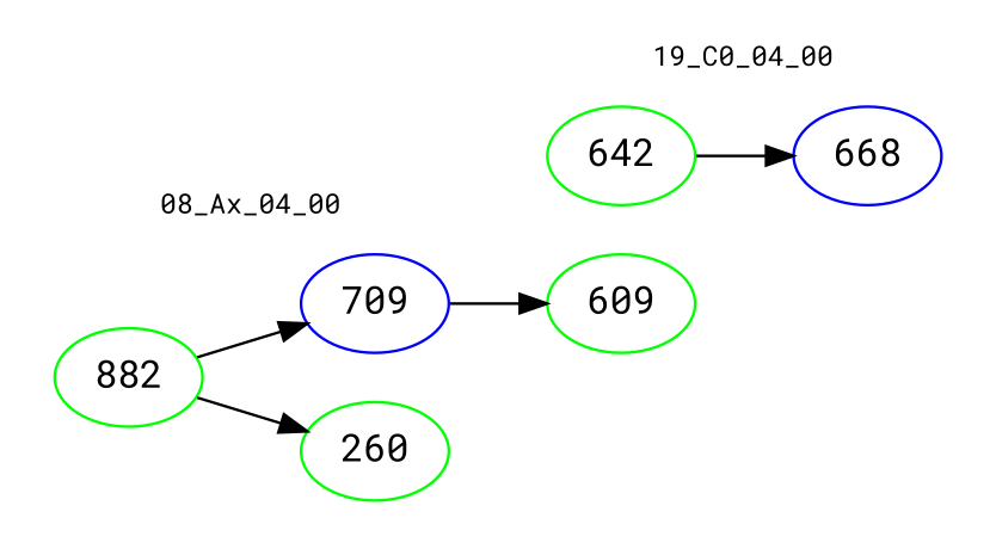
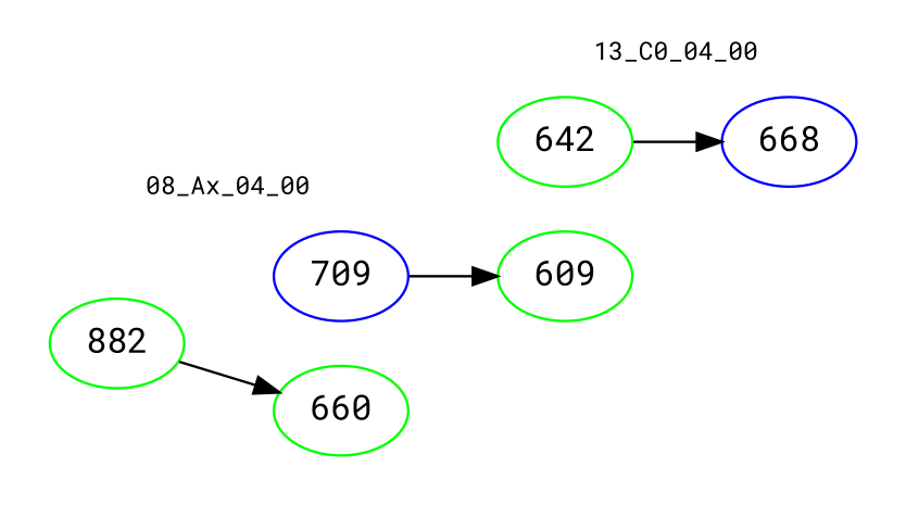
  digraph {
    fontname="Roboto Mono"
    rankdir=LR
    node [color=green fontname="Roboto Mono"]
    edge [color=black fontname="Roboto Mono"]
    n1 [label=882]
-   n2 [label=260]
+   n2 [label=660]
    n3 [color=blue label=709]
    n4 [label=642]
    n5 [label=609]
    n6 [color=blue label=668]
    subgraph cluster_1 {
      color=white
      fontsize=10
      label="08_Ax_04_00"
      n1
      n2
      n3
    }
    subgraph cluster_2 {
      color=white
      fontsize=10
-     label="19_C0_04_00"
+     label="13_C0_04_00"
      n4
      n5
      n6
    }
    n1 -> n2
-   n1 -> n3
    n3 -> n5
    n4 -> n6
  }
